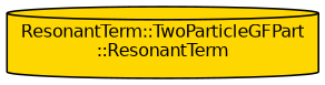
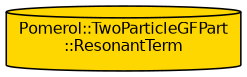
  digraph {
    rankdir=LR
-   n1 [color=black fillcolor=gold fontname=Helvetica fontsize=10 height=0.2 label="ResonantTerm::TwoParticleGFPart\l::ResonantTerm" shape=cylinder style=filled width=0.4]
+   n1 [color=black fillcolor=gold fontname=Helvetica fontsize=10 height=0.2 label="Pomerol::TwoParticleGFPart\l::ResonantTerm" shape=cylinder style=filled width=0.4]
  }
